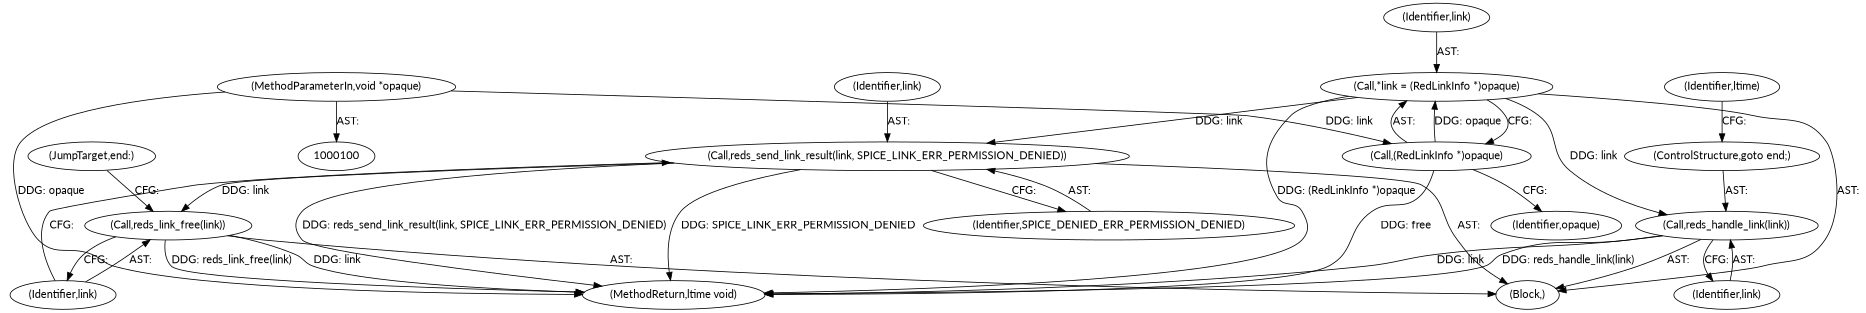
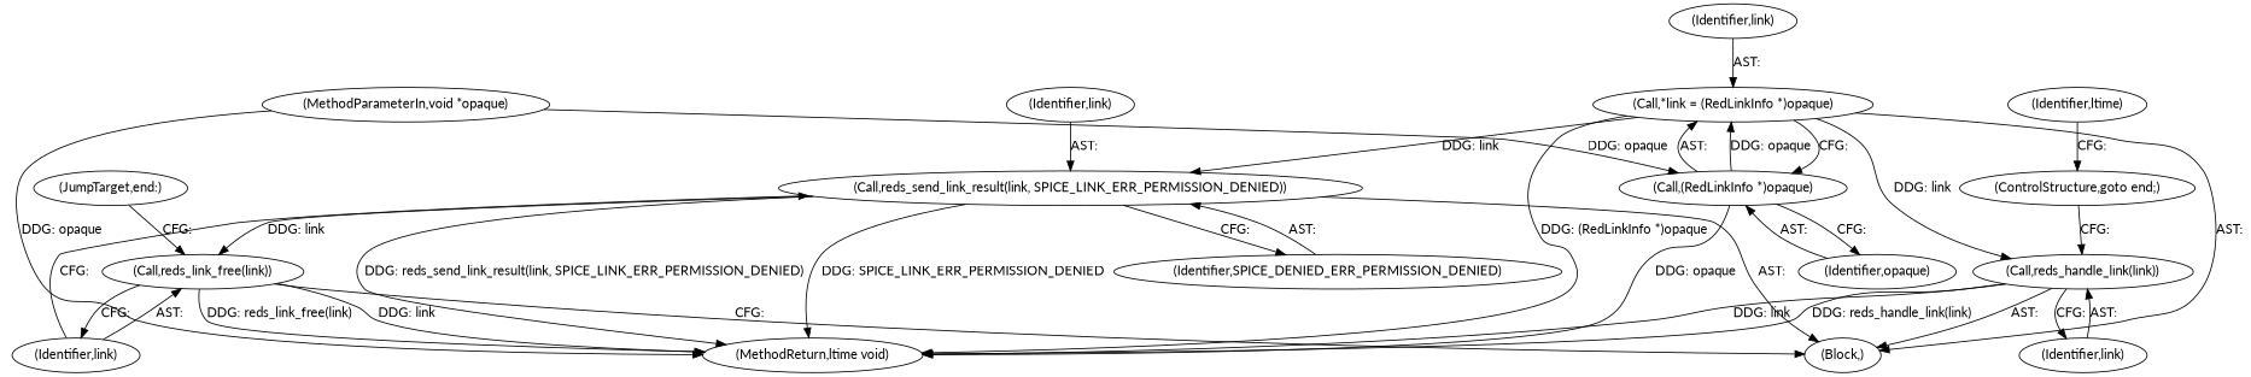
  digraph {
    fontname=Lato
    node [fontname=Lato]
    edge [fontname=Lato]
    n1 [label="(Call,*link = (RedLinkInfo *)opaque)"]
    n2 [label="(Call,(RedLinkInfo *)opaque)"]
    n3 [label="(Call,reds_handle_link(link))"]
    n4 [label="(Call,reds_send_link_result(link, SPICE_LINK_ERR_PERMISSION_DENIED))"]
    n5 [label="(MethodReturn,ltime void)"]
    n6 [label="(Block,)"]
    n7 [label="(Identifier,opaque)"]
    n8 [label="(Identifier,link)"]
    n9 [label="(Call,reds_link_free(link))"]
    n10 [label="(Identifier,SPICE_DENIED_ERR_PERMISSION_DENIED)"]
    n11 [label="(MethodParameterIn,void *opaque)"]
-   1000100
    n13 [label="(Identifier,link)"]
    n14 [label="(Identifier,link)"]
    n15 [label="(Identifier,ltime)"]
    n16 [label="(ControlStructure,goto end;)"]
    n17 [label="(Identifier,link)"]
    n18 [label="(JumpTarget,end:)"]
    n1 -> n2 [label="CFG: "]
    n1 -> n3 [label="DDG: link"]
    n1 -> n4 [label="DDG: link"]
    n1 -> n5 [label="DDG: (RedLinkInfo *)opaque"]
    n1 -> n6 [label="AST: "]
    n2 -> n1 [label="AST: "]
    n2 -> n1 [label="DDG: opaque"]
-   n2 -> n5 [label="DDG: free"]
+   n2 -> n5 [label="DDG: opaque"]
    n2 -> n7 [label="CFG: "]
    n3 -> n5 [label="DDG: link"]
    n3 -> n5 [label="DDG: reds_handle_link(link)"]
    n3 -> n6 [label="AST: "]
    n3 -> n8 [label="CFG: "]
    n4 -> n5 [label="DDG: SPICE_LINK_ERR_PERMISSION_DENIED"]
    n4 -> n5 [label="DDG: reds_send_link_result(link, SPICE_LINK_ERR_PERMISSION_DENIED)"]
    n4 -> n6 [label="AST: "]
    n4 -> n9 [label="DDG: link"]
    n4 -> n10 [label="CFG: "]
+   n7 -> n2 [label="AST: "]
    n8 -> n3 [label="AST: "]
    n9 -> n5 [label="DDG: link"]
    n9 -> n5 [label="DDG: reds_link_free(link)"]
-   n9 -> n6 [label="AST: "]
+   n9 -> n6 [label="CFG: "]
    n9 -> n13 [label="CFG: "]
    n10 -> n4 [label="AST: "]
-   n11 -> n2 [label="DDG: link"]
+   n11 -> n2 [label="DDG: opaque"]
    n11 -> n5 [label="DDG: opaque"]
-   n11 -> 1000100 [label="AST: "]
    n13 -> n4 [label="CFG: "]
    n13 -> n9 [label="AST: "]
    n14 -> n4 [label="AST: "]
    n15 -> n16 [label="CFG: "]
-   n16 -> n3 [label="AST: "]
+   n16 -> n3 [label="CFG: "]
    n17 -> n1 [label="AST: "]
    n18 -> n9 [label="CFG: "]
  }
